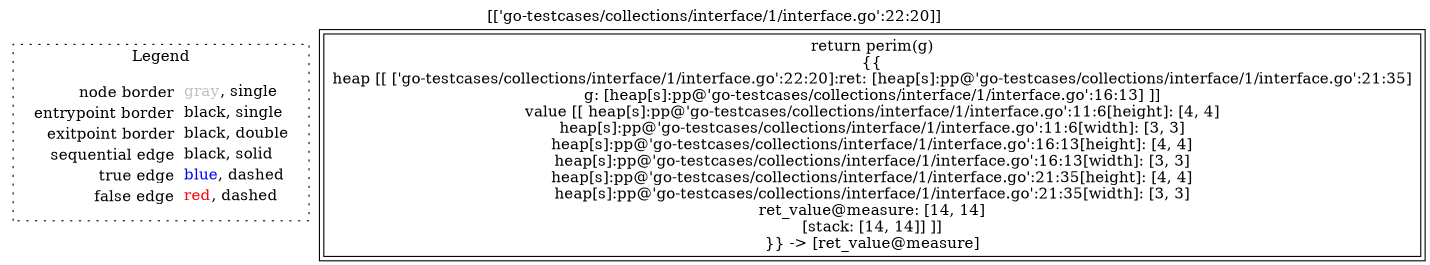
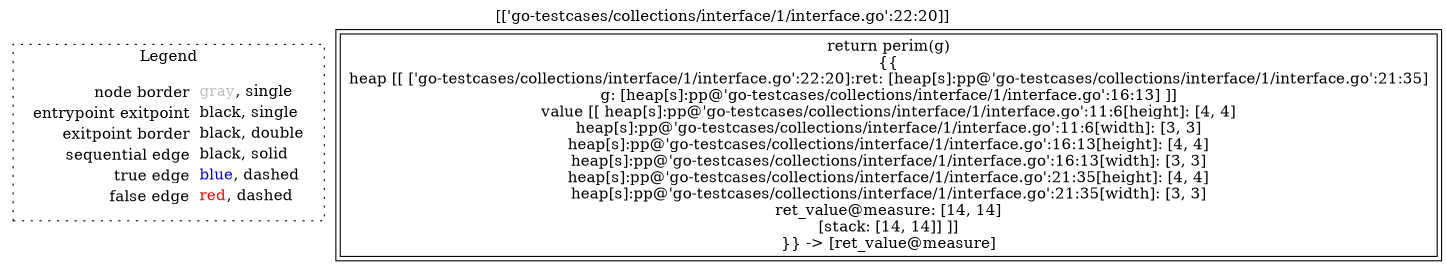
  digraph {
    label="[['go-testcases/collections/interface/1/interface.go':22:20]]"
    labelloc=t
-   n1 [label=<<table border="0" cellpadding="2" cellspacing="0" cellborder="0"><tr><td align="right">node border&nbsp;</td><td align="left"><font color="gray">gray</font>, single</td></tr><tr><td align="right">entrypoint border&nbsp;</td><td align="left"><font color="black">black</font>, single</td></tr><tr><td align="right">exitpoint border&nbsp;</td><td align="left"><font color="black">black</font>, double</td></tr><tr><td align="right">sequential edge&nbsp;</td><td align="left"><font color="black">black</font>, solid</td></tr><tr><td align="right">true edge&nbsp;</td><td align="left"><font color="blue">blue</font>, dashed</td></tr><tr><td align="right">false edge&nbsp;</td><td align="left"><font color="red">red</font>, dashed</td></tr></table>> shape=plaintext]
+   n1 [label=<<table border="0" cellpadding="2" cellspacing="0" cellborder="0"><tr><td align="right">node border&nbsp;</td><td align="left"><font color="gray">gray</font>, single</td></tr><tr><td align="right">entrypoint exitpoint&nbsp;</td><td align="left"><font color="black">black</font>, single</td></tr><tr><td align="right">exitpoint border&nbsp;</td><td align="left"><font color="black">black</font>, double</td></tr><tr><td align="right">sequential edge&nbsp;</td><td align="left"><font color="black">black</font>, solid</td></tr><tr><td align="right">true edge&nbsp;</td><td align="left"><font color="blue">blue</font>, dashed</td></tr><tr><td align="right">false edge&nbsp;</td><td align="left"><font color="red">red</font>, dashed</td></tr></table>> shape=plaintext]
    n2 [color=black label=<return perim(g)<BR/>{{<BR/>heap [[ ['go-testcases/collections/interface/1/interface.go':22:20]:ret: [heap[s]:pp@'go-testcases/collections/interface/1/interface.go':21:35]<BR/>g: [heap[s]:pp@'go-testcases/collections/interface/1/interface.go':16:13] ]]<BR/>value [[ heap[s]:pp@'go-testcases/collections/interface/1/interface.go':11:6[height]: [4, 4]<BR/>heap[s]:pp@'go-testcases/collections/interface/1/interface.go':11:6[width]: [3, 3]<BR/>heap[s]:pp@'go-testcases/collections/interface/1/interface.go':16:13[height]: [4, 4]<BR/>heap[s]:pp@'go-testcases/collections/interface/1/interface.go':16:13[width]: [3, 3]<BR/>heap[s]:pp@'go-testcases/collections/interface/1/interface.go':21:35[height]: [4, 4]<BR/>heap[s]:pp@'go-testcases/collections/interface/1/interface.go':21:35[width]: [3, 3]<BR/>ret_value@measure: [14, 14]<BR/>[stack: [14, 14]] ]]<BR/>}} -&gt; [ret_value@measure]> peripheries=2 shape=rect]
    subgraph cluster_1 {
      label=Legend
      style=dotted
      n1
    }
  }
